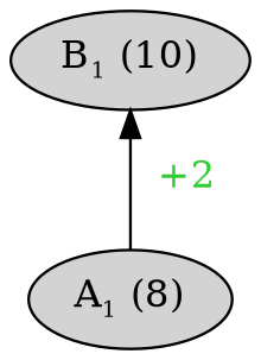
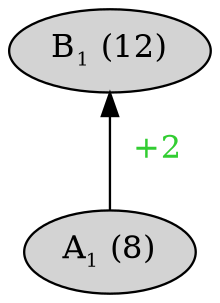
  digraph {
    rankdir=BT
    node [fillcolor=lightgray style=filled]
    n1 [label=<A<sub><font point-size="10">1</font></sub> (8)>]
-   n2 [label=<B<sub><font point-size="10">1</font></sub> (10)>]
+   n2 [label=<B<sub><font point-size="10">1</font></sub> (12)>]
    n1 -> n2 [label=<  <font color="limegreen">+2</font>  >]
  }
